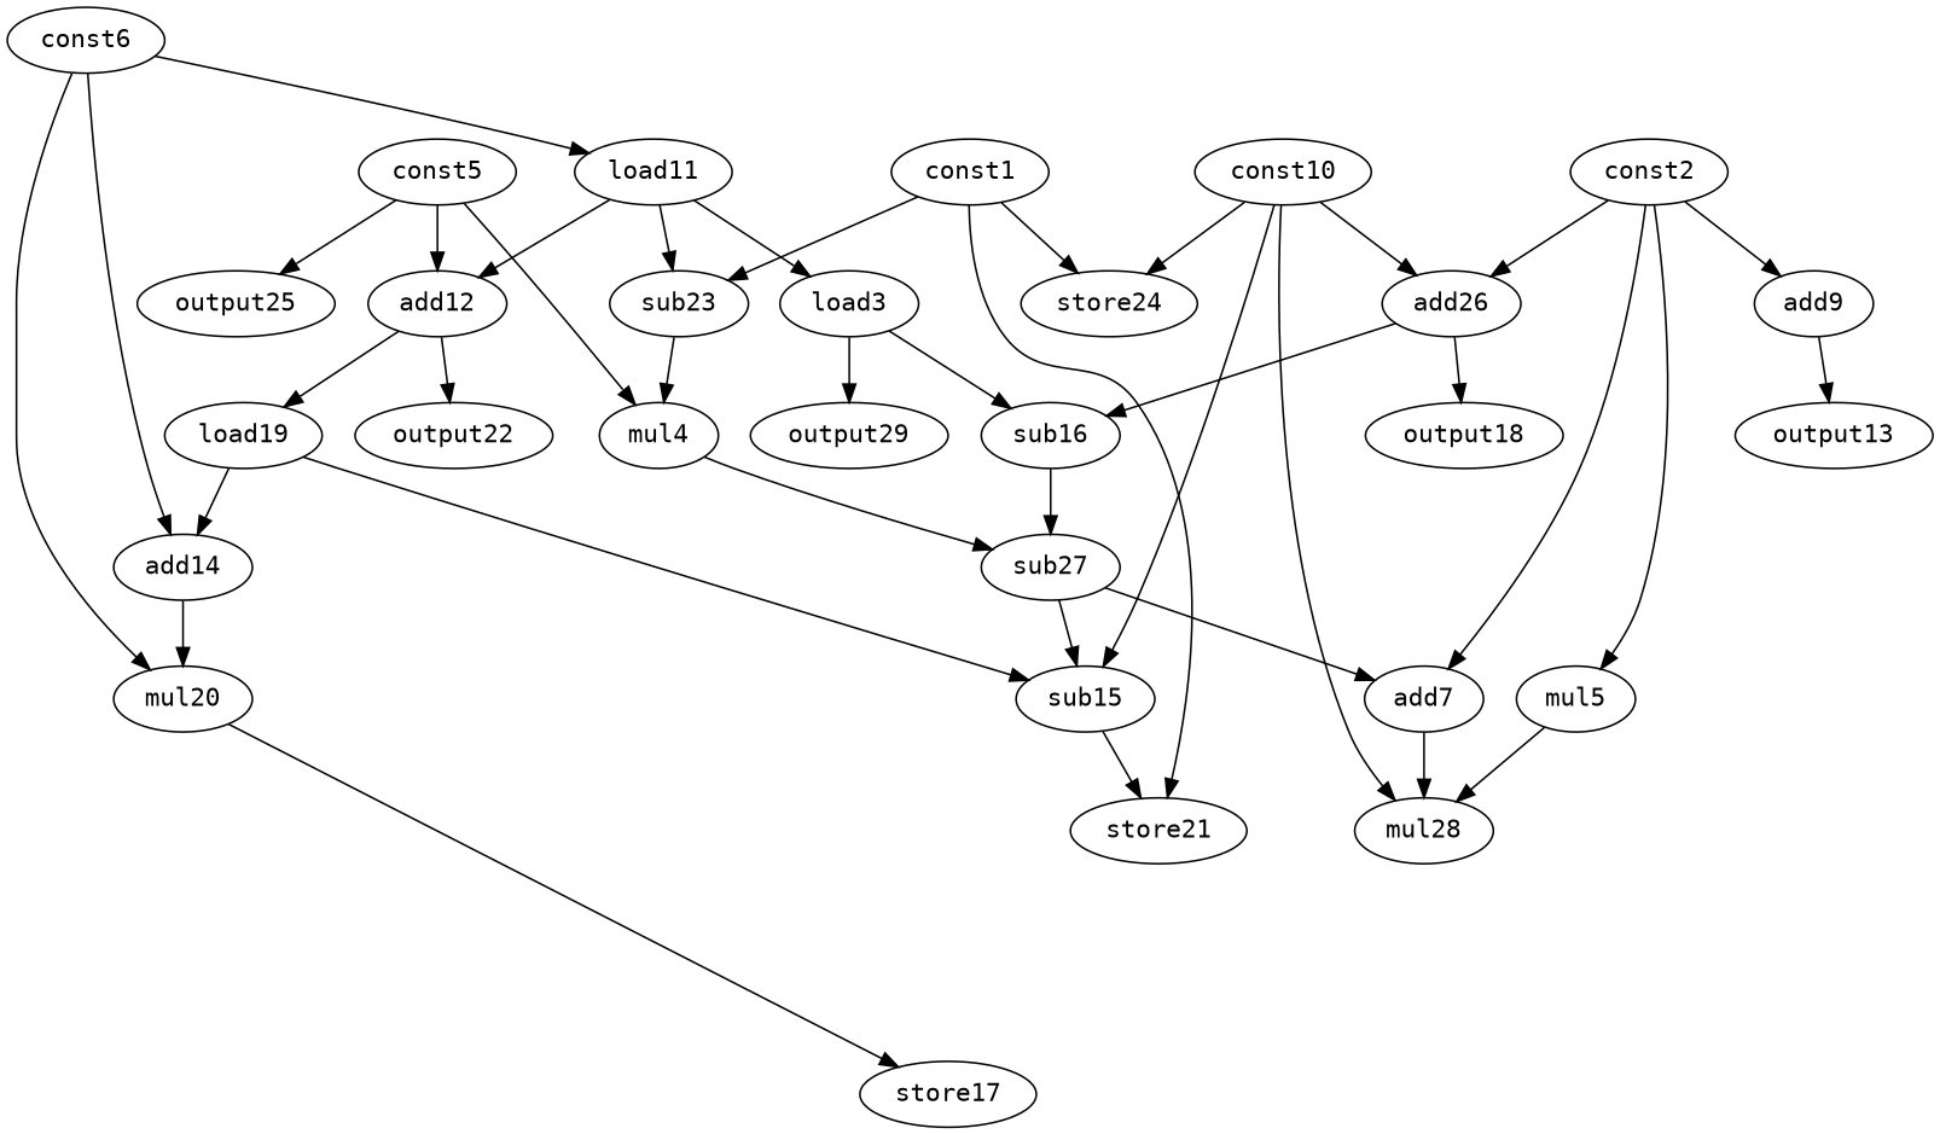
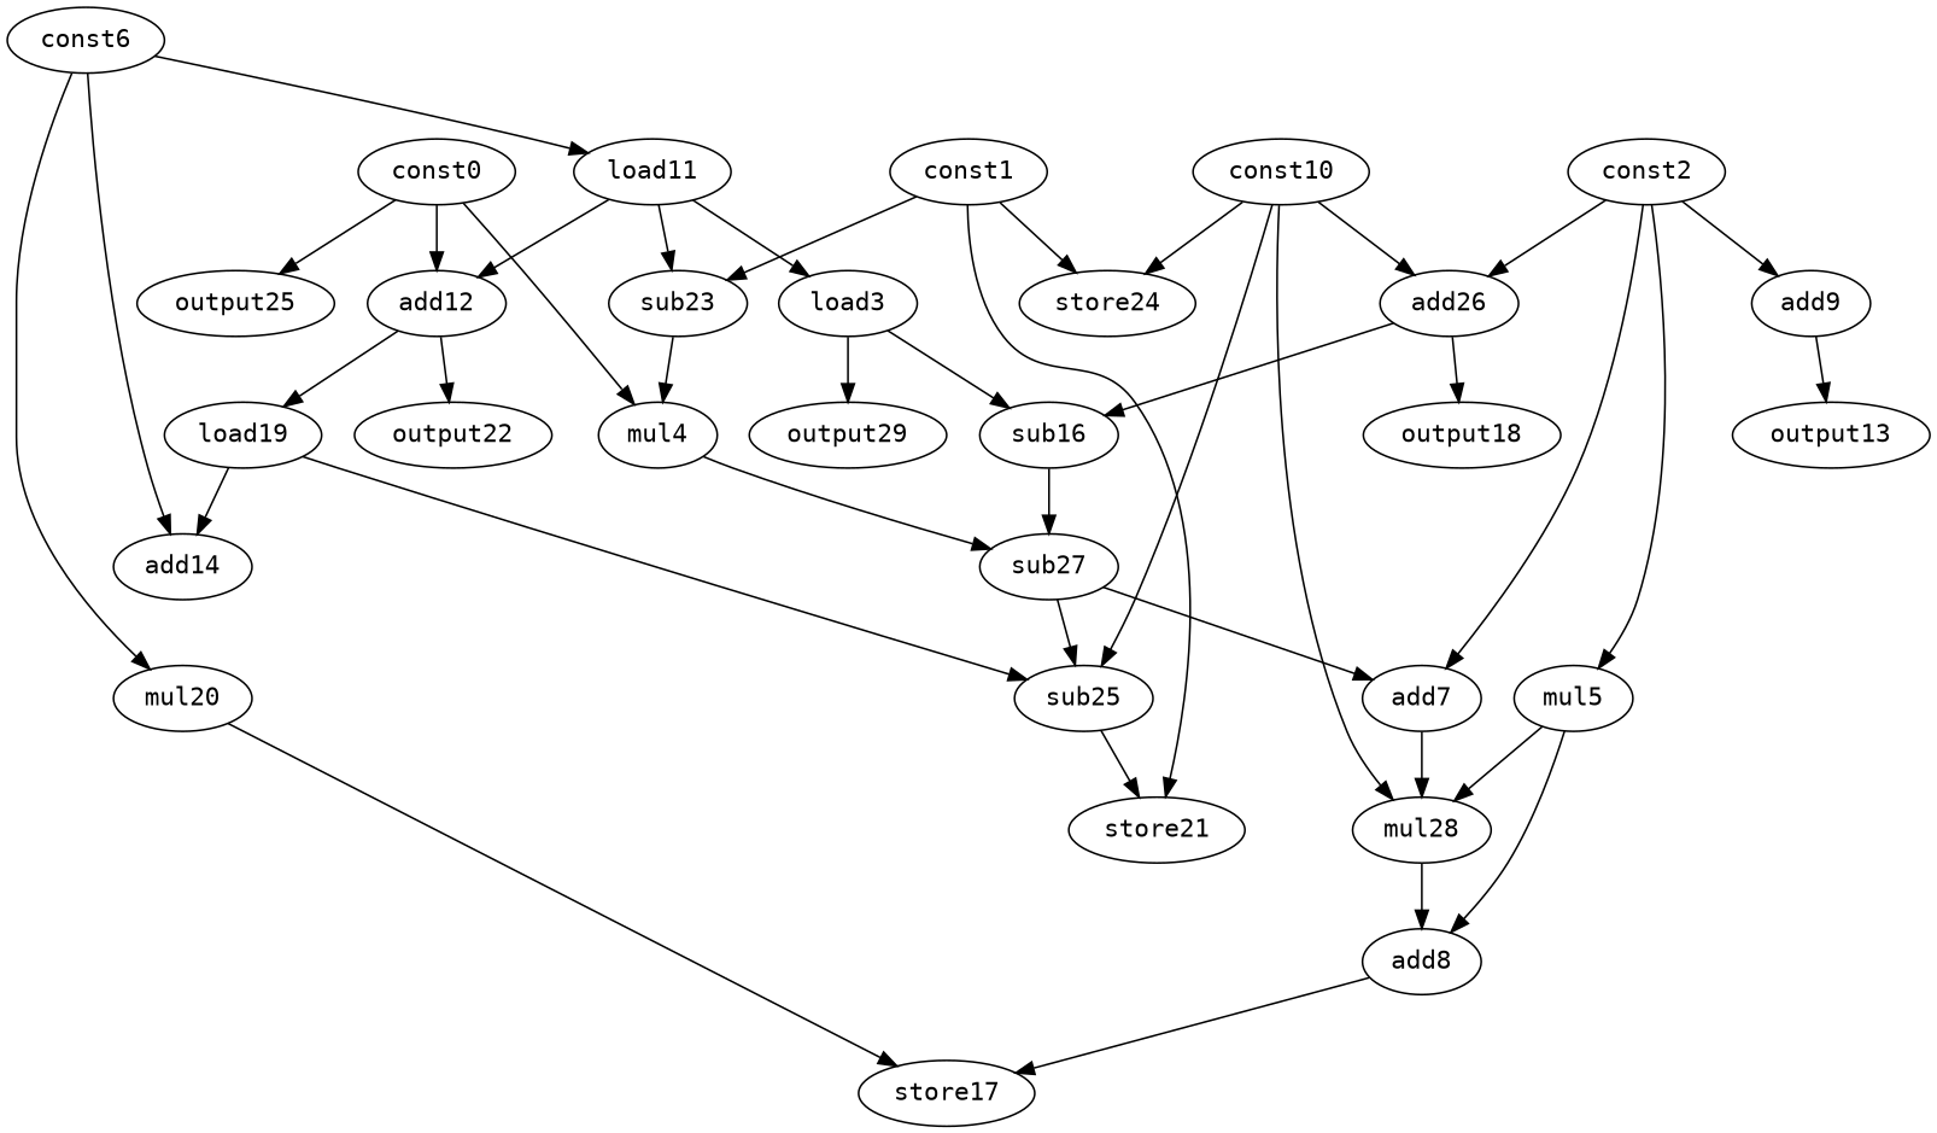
  digraph {
    fontname="DejaVu Sans Mono"
    node [fontname="DejaVu Sans Mono" opcode=add]
    edge [fontname="DejaVu Sans Mono" operand=0]
-   const0 [opcode=const label=const5]
+   const0 [opcode=const]
    mul4 [opcode=mul]
    add12
    output25 [opcode=output]
    load3 [opcode=load]
    sub16 [opcode=sub]
    output29 [opcode=output]
    sub27 [opcode=sub]
    load19 [opcode=load]
    output22 [opcode=output]
    const1 [opcode=const]
    store21 [opcode=store]
    sub23 [opcode=sub]
    store24 [opcode=store]
    const2 [opcode=const]
    mul5 [opcode=mul]
    add7
    add9
    add26
+   add8
    mul28 [opcode=mul]
    output13 [opcode=output]
    output18 [opcode=output]
-   sub15 [opcode=sub]
+   sub15 [opcode=sub label=sub25]
    store17 [opcode=store]
    const6 [opcode=const]
    load11 [opcode=load]
    add14
    mul20 [opcode=mul]
    const10 [opcode=const]
    const0 -> mul4
    const0 -> add12
    const0 -> output25
    mul4 -> sub27 [operand=1]
    add12 -> load19
    add12 -> output22
    load3 -> sub16 [operand=1]
    load3 -> output29
    sub16 -> sub27
    sub27 -> add7 [operand=1]
    sub27 -> sub15 [operand=1]
    load19 -> sub15 [operand=1]
    load19 -> add14
    const1 -> store21
    const1 -> sub23
    const1 -> store24
    sub23 -> mul4 [operand=1]
    const2 -> mul5
    const2 -> add7
    const2 -> add9
    const2 -> add26 [operand=1]
+   mul5 -> add8 [operand=1]
    mul5 -> mul28 [operand=1]
    add7 -> mul28 [operand=1]
    add9 -> output13
    add26 -> sub16
    add26 -> output18
+   add8 -> store17
+   mul28 -> add8
    sub15 -> store21 [operand=1]
    const6 -> load11
    const6 -> add14 [operand=1]
    const6 -> mul20
    load11 -> add12 [operand=1]
    load11 -> load3
    load11 -> sub23 [operand=1]
-   add14 -> mul20 [operand=1]
    mul20 -> store17 [operand=1]
    const10 -> store24 [operand=1]
    const10 -> add26
    const10 -> mul28
    const10 -> sub15
  }
